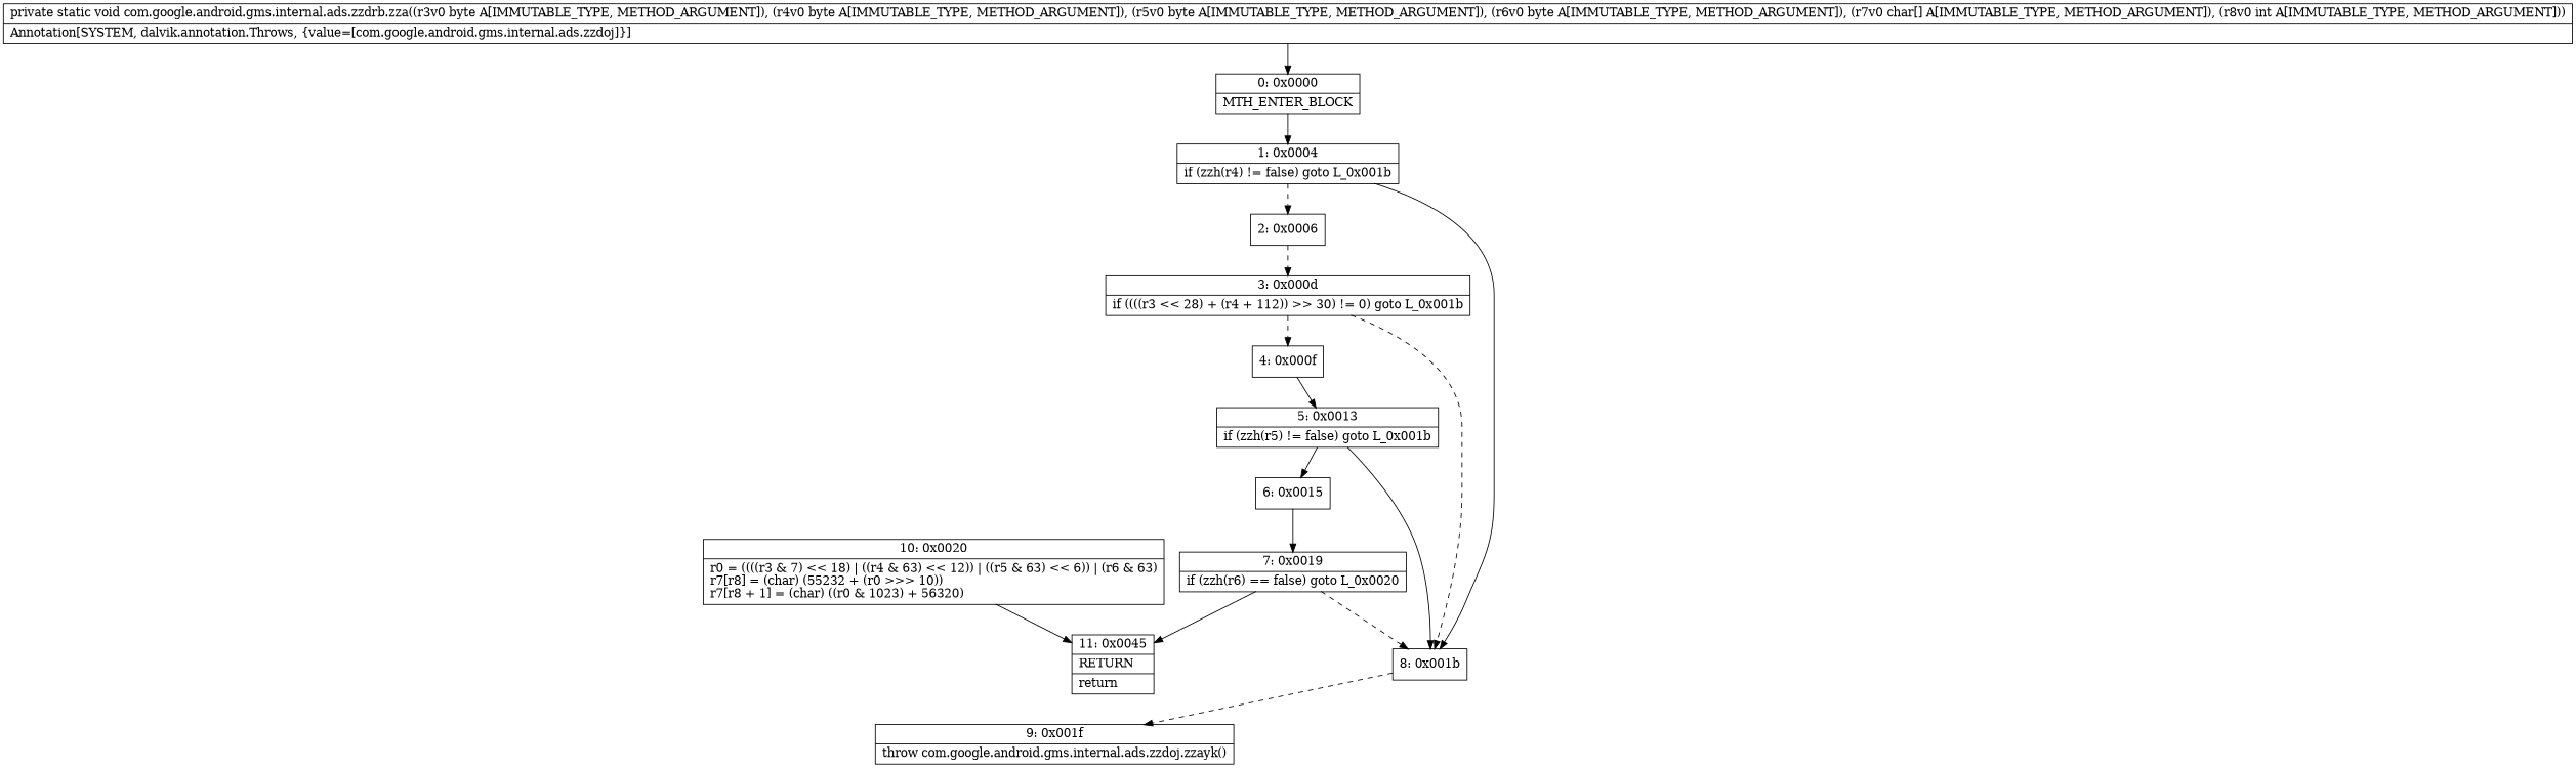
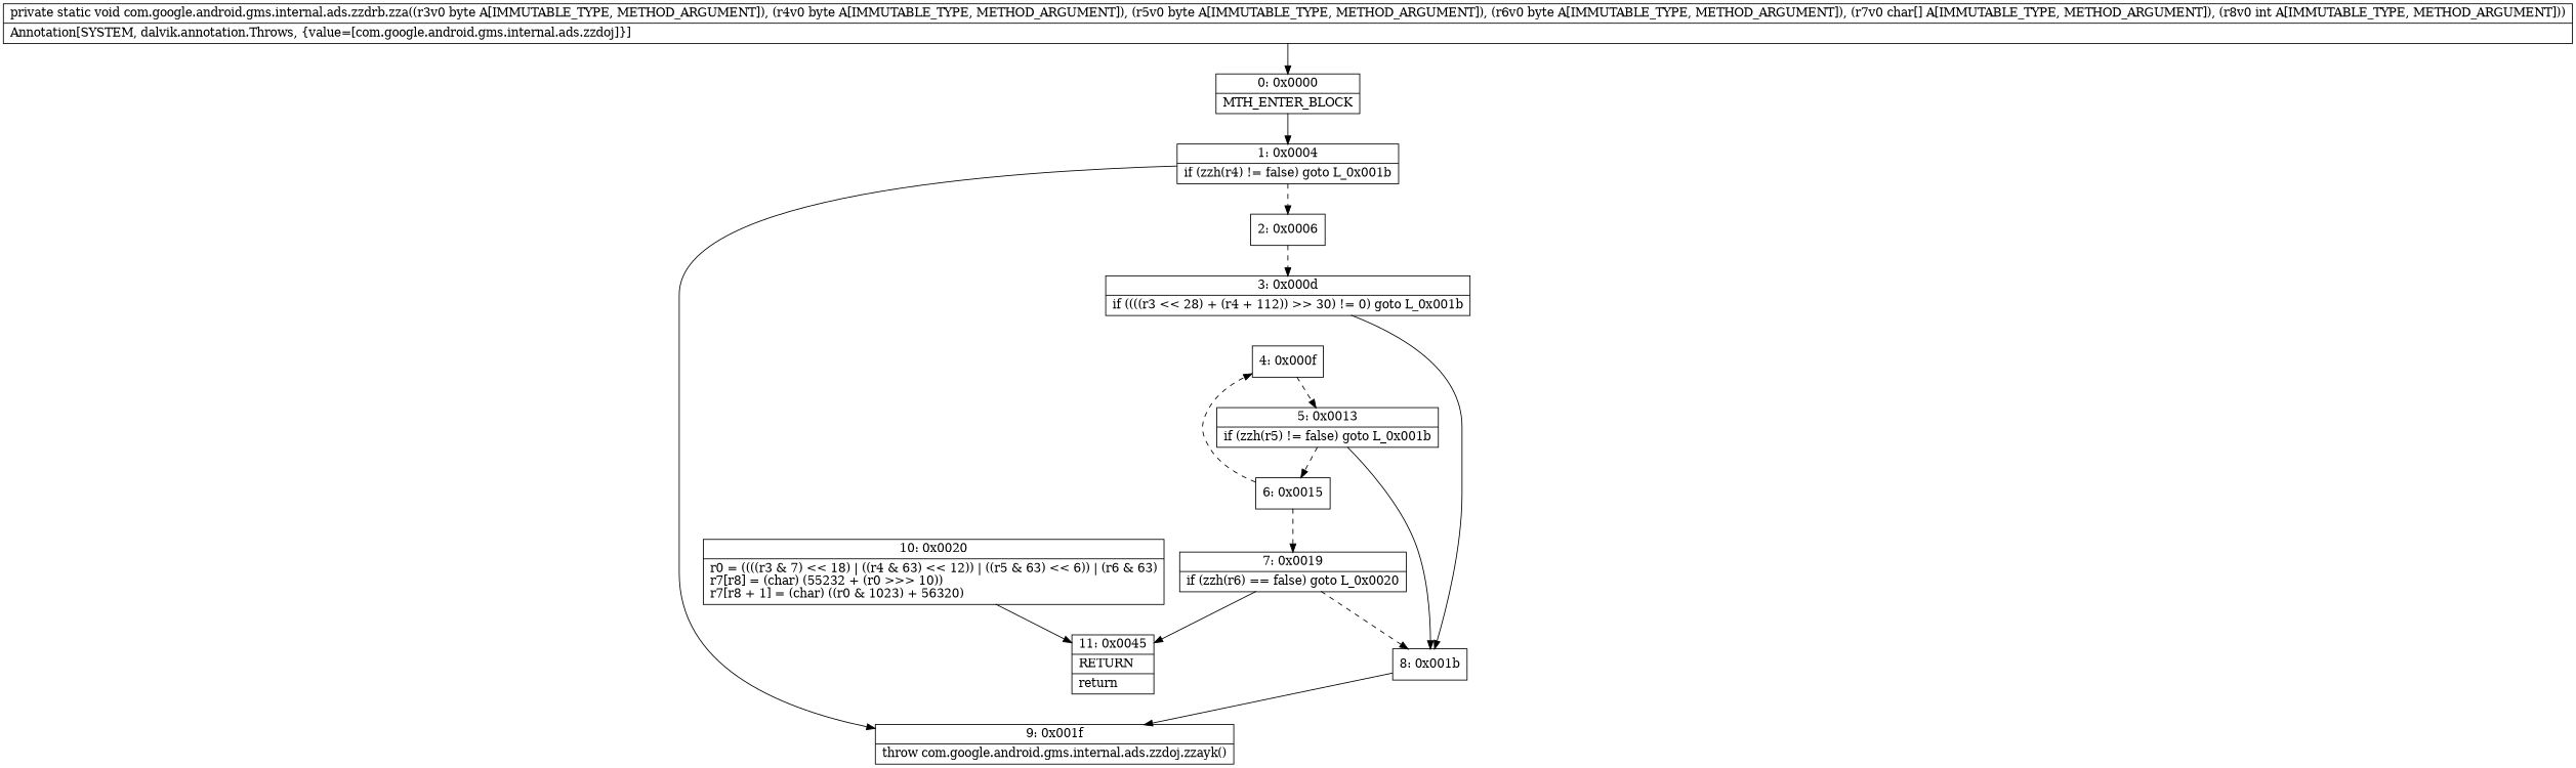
  digraph {
    node [shape=record]
    n1 [label="{0\:\ 0x0000|MTH_ENTER_BLOCK\l}"]
    n2 [label="{1\:\ 0x0004|if (zzh(r4) != false) goto L_0x001b\l}"]
    n3 [label="{2\:\ 0x0006}"]
    n4 [label="{8\:\ 0x001b}"]
    n5 [label="{3\:\ 0x000d|if ((((r3 \<\< 28) + (r4 + 112)) \>\> 30) != 0) goto L_0x001b\l}"]
    n6 [label="{9\:\ 0x001f|throw com.google.android.gms.internal.ads.zzdoj.zzayk()\l}"]
    n7 [label="{4\:\ 0x000f}"]
    n8 [label="{5\:\ 0x0013|if (zzh(r5) != false) goto L_0x001b\l}"]
    n9 [label="{6\:\ 0x0015}"]
    n10 [label="{7\:\ 0x0019|if (zzh(r6) == false) goto L_0x0020\l}"]
    n11 [label="{11\:\ 0x0045|RETURN\l|return\l}"]
    n12 [label="{10\:\ 0x0020|r0 = ((((r3 & 7) \<\< 18) \| ((r4 & 63) \<\< 12)) \| ((r5 & 63) \<\< 6)) \| (r6 & 63)\lr7[r8] = (char) (55232 + (r0 \>\>\> 10))\lr7[r8 + 1] = (char) ((r0 & 1023) + 56320)\l}"]
    n13 [label="{private static void com.google.android.gms.internal.ads.zzdrb.zza((r3v0 byte A[IMMUTABLE_TYPE, METHOD_ARGUMENT]), (r4v0 byte A[IMMUTABLE_TYPE, METHOD_ARGUMENT]), (r5v0 byte A[IMMUTABLE_TYPE, METHOD_ARGUMENT]), (r6v0 byte A[IMMUTABLE_TYPE, METHOD_ARGUMENT]), (r7v0 char[] A[IMMUTABLE_TYPE, METHOD_ARGUMENT]), (r8v0 int A[IMMUTABLE_TYPE, METHOD_ARGUMENT]))  | Annotation[SYSTEM, dalvik.annotation.Throws, \{value=[com.google.android.gms.internal.ads.zzdoj]\}]\l}"]
    n1 -> n2
    n2 -> n3 [style=dashed]
-   n2 -> n4
+   n2 -> n6
    n3 -> n5 [style=dashed]
-   n4 -> n6 [style=dashed]
-   n5 -> n4 [style=dashed]
-   n5 -> n7 [style=dashed]
-   n7 -> n8
+   n4 -> n6
+   n5 -> n4
+   n9 -> n7 [style=dashed]
+   n7 -> n8 [style=dashed]
    n8 -> n4
-   n8 -> n9 [style=solid]
-   n9 -> n10
+   n8 -> n9 [style=dashed]
+   n9 -> n10 [style=dashed]
    n10 -> n4 [style=dashed]
    n10 -> n11
    n12 -> n11
    n13 -> n1
  }
